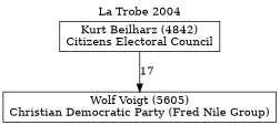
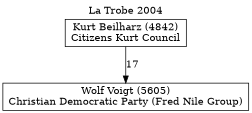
  digraph {
    label="La Trobe 2004"
    labelloc=t
    mclimit=10
    node [shape=box]
    n1 [label="Wolf Voigt (5605)\nChristian Democratic Party (Fred Nile Group)"]
-   n2 [label="Kurt Beilharz (4842)\nCitizens Electoral Council"]
+   n2 [label="Kurt Beilharz (4842)\nCitizens Kurt Council"]
    n2 -> n1 [label=17]
  }
